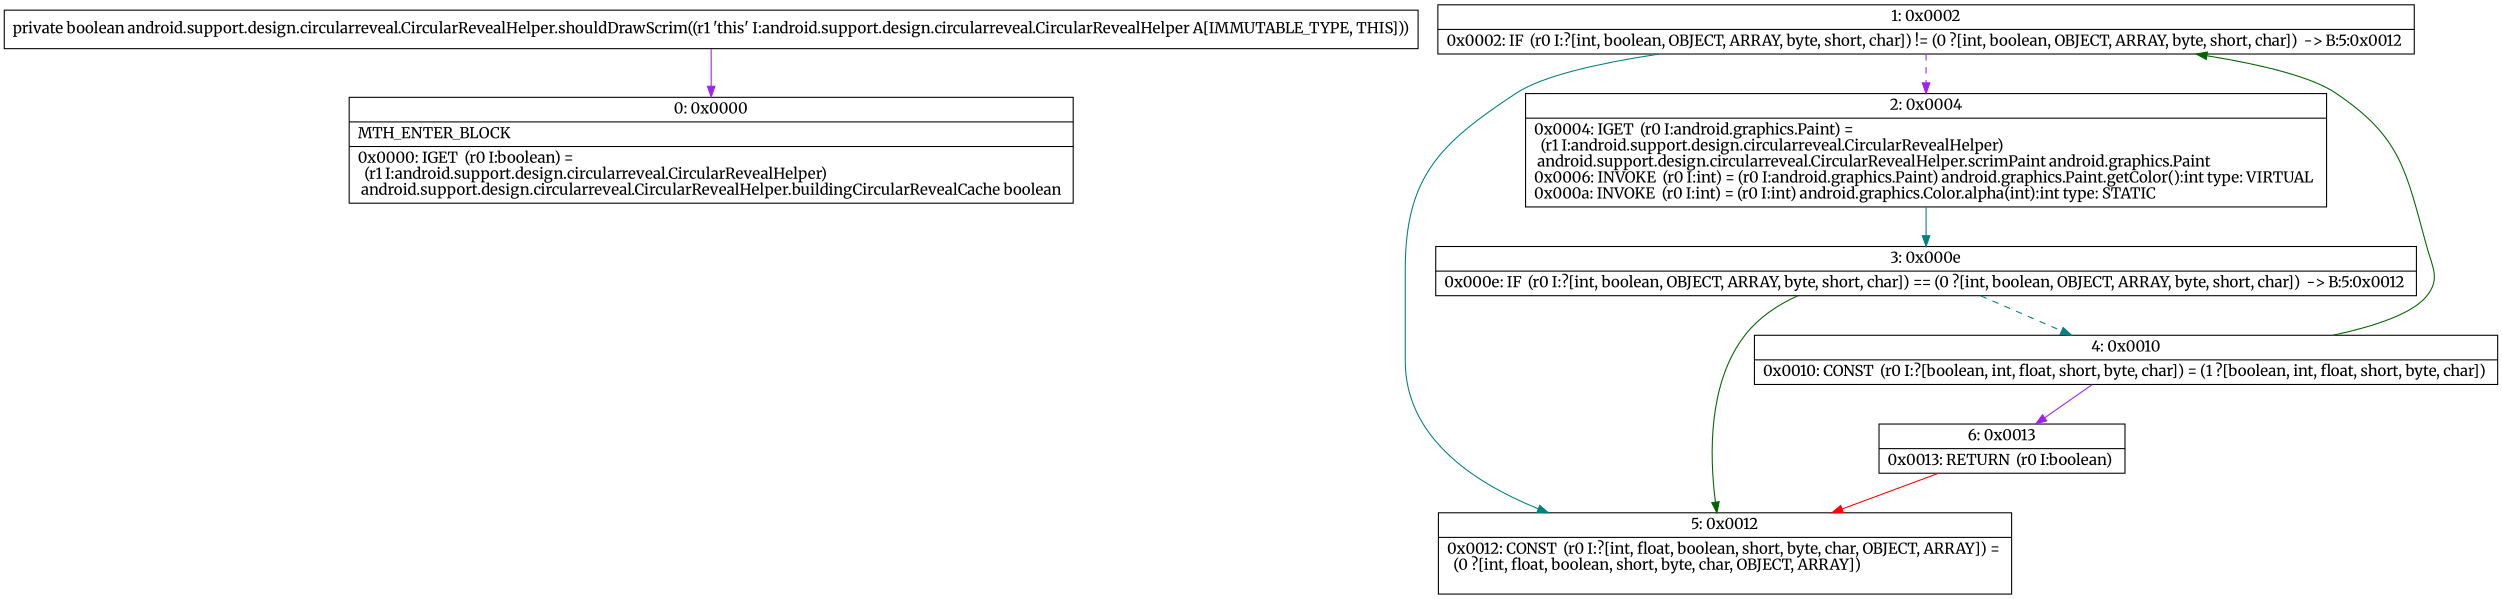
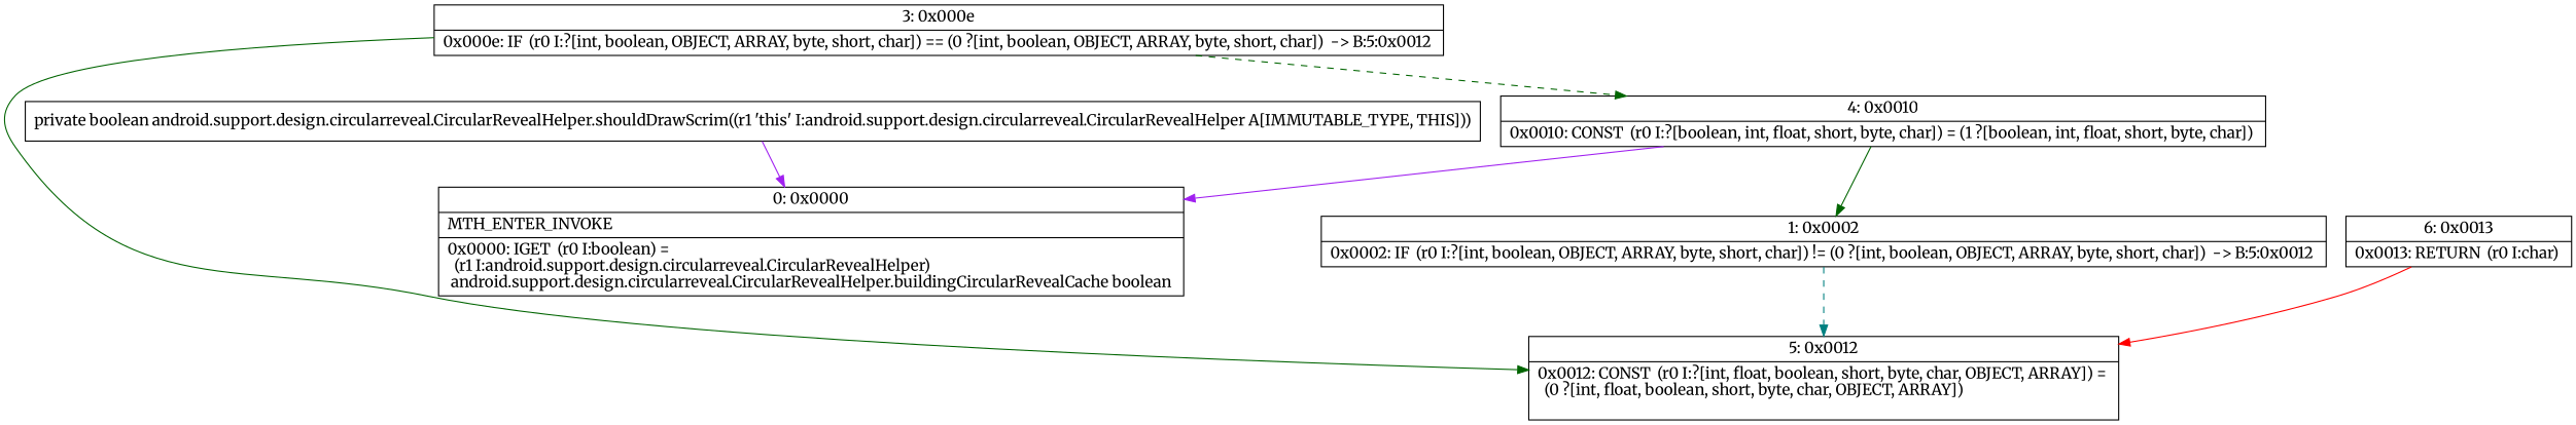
  digraph {
    fontname=Merriweather
    node [fontname=Merriweather shape=record]
    edge [color=purple fontname=Merriweather]
-   n1 [label="{0\:\ 0x0000|MTH_ENTER_BLOCK\l|0x0000: IGET  (r0 I:boolean) = \l  (r1 I:android.support.design.circularreveal.CircularRevealHelper)\l android.support.design.circularreveal.CircularRevealHelper.buildingCircularRevealCache boolean \l}"]
+   n1 [label="{0\:\ 0x0000|MTH_ENTER_INVOKE\l|0x0000: IGET  (r0 I:boolean) = \l  (r1 I:android.support.design.circularreveal.CircularRevealHelper)\l android.support.design.circularreveal.CircularRevealHelper.buildingCircularRevealCache boolean \l}"]
    n2 [label="{1\:\ 0x0002|0x0002: IF  (r0 I:?[int, boolean, OBJECT, ARRAY, byte, short, char]) != (0 ?[int, boolean, OBJECT, ARRAY, byte, short, char])  \-\> B:5:0x0012 \l}"]
-   n3 [label="{2\:\ 0x0004|0x0004: IGET  (r0 I:android.graphics.Paint) = \l  (r1 I:android.support.design.circularreveal.CircularRevealHelper)\l android.support.design.circularreveal.CircularRevealHelper.scrimPaint android.graphics.Paint \l0x0006: INVOKE  (r0 I:int) = (r0 I:android.graphics.Paint) android.graphics.Paint.getColor():int type: VIRTUAL \l0x000a: INVOKE  (r0 I:int) = (r0 I:int) android.graphics.Color.alpha(int):int type: STATIC \l}"]
    n4 [label="{5\:\ 0x0012|0x0012: CONST  (r0 I:?[int, float, boolean, short, byte, char, OBJECT, ARRAY]) = \l  (0 ?[int, float, boolean, short, byte, char, OBJECT, ARRAY])\l \l}"]
    n5 [label="{3\:\ 0x000e|0x000e: IF  (r0 I:?[int, boolean, OBJECT, ARRAY, byte, short, char]) == (0 ?[int, boolean, OBJECT, ARRAY, byte, short, char])  \-\> B:5:0x0012 \l}"]
    n6 [label="{4\:\ 0x0010|0x0010: CONST  (r0 I:?[boolean, int, float, short, byte, char]) = (1 ?[boolean, int, float, short, byte, char]) \l}"]
-   n7 [label="{6\:\ 0x0013|0x0013: RETURN  (r0 I:boolean) \l}"]
+   n7 [label="{6\:\ 0x0013|0x0013: RETURN  (r0 I:char) \l}"]
    n8 [label="{private boolean android.support.design.circularreveal.CircularRevealHelper.shouldDrawScrim((r1 'this' I:android.support.design.circularreveal.CircularRevealHelper A[IMMUTABLE_TYPE, THIS])) }"]
-   n2 -> n3 [style=dashed]
-   n2 -> n4 [color=teal]
-   n3 -> n5 [color=teal]
+   n2 -> n4 [color=teal style=dashed]
    n5 -> n4 [color=darkgreen]
-   n5 -> n6 [color=teal style=dashed]
+   n5 -> n6 [color=darkgreen style=dashed]
    n6 -> n2 [color=darkgreen]
-   n6 -> n7
+   n6 -> n1
    n7 -> n4 [color=red]
    n8 -> n1
  }
